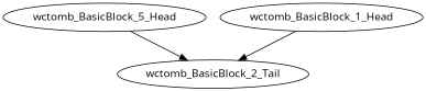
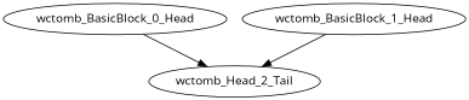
  digraph {
    fontname="Open Sans"
    node [fontname="Open Sans"]
    edge [fontname="Open Sans"]
-   wctomb_BasicBlock_0_Head [label=wctomb_BasicBlock_5_Head]
-   wctomb_BasicBlock_2_Tail
+   wctomb_BasicBlock_0_Head
+   wctomb_BasicBlock_2_Tail [label=wctomb_Head_2_Tail]
    wctomb_BasicBlock_1_Head
    wctomb_BasicBlock_0_Head -> wctomb_BasicBlock_2_Tail
    wctomb_BasicBlock_1_Head -> wctomb_BasicBlock_2_Tail
  }
